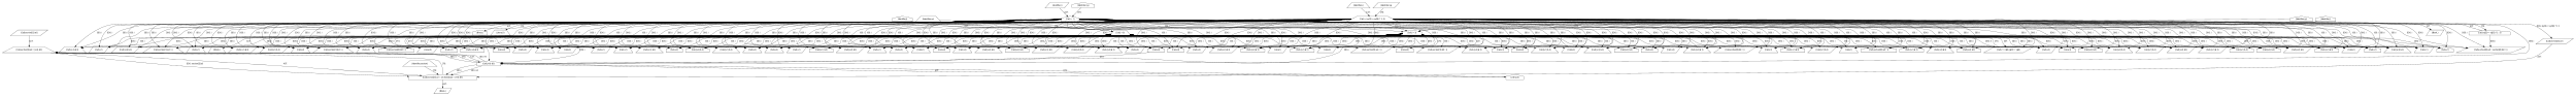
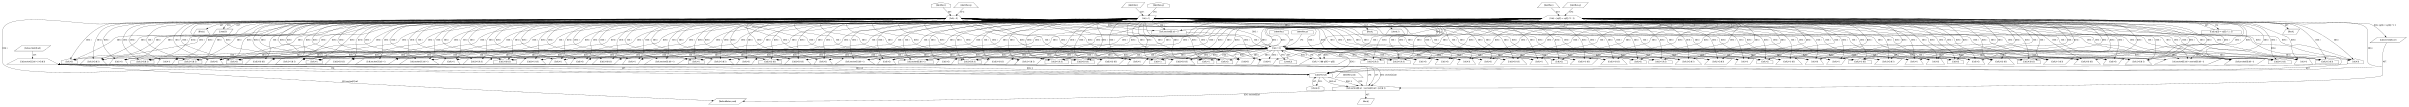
  digraph {
    fontname="Roboto Condensed"
    node [fontname="Roboto Condensed" shape=house]
    edge [fontname="Roboto Condensed"]
    n1 [label="(Call,section[2].ia0 = (i+3) & 3)" shape=trapezium]
    n2 [label="(Call,(i+3) & 3)"]
    n3 [label="(Call,section[0].ia1 = section[2].ia0 = (i+3) & 3)"]
+   n4 [label="(MethodReturn,void)" shape=parallelogram]
    n5 [label="(Literal,3)"]
    n6 [label="(Block,)" shape=parallelogram]
    n7 [label="(Call,i = (vy[2] <= vy[3]) ? 2 : 3)" shape=trapezium]
    n8 [label="(Call,i != 3)"]
    n9 [label="(Call,i+3)"]
    n10 [label="(Call,(i+2) & 3)" shape=trapezium]
    n11 [label="(Call,i+1)" shape=trapezium]
    n12 [label="(Call,(i+3) & 3)"]
    n13 [label="(Call,i+1)" shape=parallelogram]
    n14 [label="(Call,(i+1) & 3)"]
    n15 [label="(Call,i+3)" shape=trapezium]
    n16 [label="(Call,i+3)"]
    n17 [label="(Call,(vy[2] <= vy[3]) ? 2 : 3)"]
    n18 [label="(Call,(i+3) & 3)" shape=parallelogram]
    n19 [label="(Call,(i+1) & 3)" shape=parallelogram]
    n20 [label="(Call,i+1)"]
    n21 [label="(Call,(i+3) & 3)" shape=parallelogram]
    n22 [label="(Call,section[1].ia0 = i)" shape=parallelogram]
    n23 [label="(Call,section[1].ia0 = i)" shape=trapezium]
    n24 [label="(Call,i+1)" shape=trapezium]
    n25 [label="(Call,(i+1) & 3)" shape=parallelogram]
    n26 [label="(Call,(i+3) & 3)"]
    n27 [label="(Call,(i+1) & 3)" shape=trapezium]
    n28 [label="(Call,i+1)" shape=trapezium]
    n29 [label="(Call,i+3)" shape=parallelogram]
    n30 [label="(Call,(i+3) & 3)" shape=parallelogram]
    n31 [label="(Call,i+1)" shape=parallelogram]
    n32 [label="(Call,section[1].ib0 = i)" shape=parallelogram]
    n33 [label="(Call,i+1)"]
    n34 [label="(Call,(i+1) & 3)" shape=trapezium]
    n35 [label="(Call,i+3)" shape=parallelogram]
    n36 [label="(Call,(i+2) & 3)"]
    n37 [label="(Call,(i+3) & 3)" shape=trapezium]
    n38 [label="(Call,i+2)" shape=trapezium]
    n39 [label="(Call,section[1].ib0 = i)" shape=trapezium]
    n40 [label="(Call,i+2)" shape=trapezium]
    n41 [label="(Call,section[0].ib0 = i)"]
    n42 [label="(Call,i+2)"]
    n43 [label="(Call,i+3)" shape=parallelogram]
    n44 [label="(Call,i+1)" shape=parallelogram]
    n45 [label="(Call,(i+2) & 3)"]
    n46 [label="(Call,(i+1) & 3)"]
    n47 [label="(Call,i+3)" shape=parallelogram]
    n48 [label="(Call,(i+3) & 3)" shape=trapezium]
    n49 [label="(Call,i+2)"]
    n50 [label="(Call,(i+1) & 3)" shape=trapezium]
    n51 [label="(Call,i+3)"]
    n52 [label="(Call,section[0].ia0 = i)"]
    n53 [label="(Call,(i+1) & 3)"]
    n54 [label="(Call,(i+2) & 3)" shape=trapezium]
    n55 [label="(Call,(i+2) & 3)" shape=parallelogram]
    n56 [label="(Call,i+1)" shape=parallelogram]
    n57 [label="(Call,i+3)"]
    n58 [label="(Call,i+2)"]
    n59 [label="(Call,(i+1) & 3)" shape=trapezium]
    n60 [label="(Call,i+3)" shape=trapezium]
    n61 [label="(Call,i+1)" shape=parallelogram]
    n62 [label="(Call,(i+1) & 3)"]
    n63 [label="(Call,(i+2) & 3)" shape=parallelogram]
    n64 [label="(Call,i+1)" shape=trapezium]
    n65 [label="(Call,i+2)" shape=trapezium]
    n66 [label="(Call,i+2)"]
    n67 [label="(Call,i+2)" shape=trapezium]
    n68 [label="(Call,(i+2) & 3)" shape=trapezium]
    n69 [label="(Call,(i+3) & 3)"]
    n70 [label="(Block,)" shape=parallelogram]
    n71 [label="(Call,(i+1) & 3)" shape=parallelogram]
    n72 [label="(Call,(i+3) & 3)" shape=trapezium]
    n73 [label="(Call,i+3)" shape=parallelogram]
    n74 [label="(Call,(i+3) & 3)" shape=trapezium]
    n75 [label="(Call,section[0].ia0 = section[0].ib0 = i)" shape=parallelogram]
    n76 [label="(Call,section[0].ib0 = i)" shape=parallelogram]
    n77 [label="(Call,(i+1) & 3)"]
    n78 [label="(Call,i+1)" shape=trapezium]
    n79 [label="(Call,(i+2) & 3)"]
    n80 [label="(Call,i+2)" shape=parallelogram]
    n81 [label="(Call,(i+3) & 3)"]
    n82 [label="(Call,(i+1) & 3)" shape=parallelogram]
    n83 [label="(Call,(i+1) & 3)" shape=parallelogram]
    n84 [label="(Call,(i+1) & 3)"]
    n85 [label="(Call,(i+3) & 3)"]
    n86 [label="(Call,(i+2) & 3)" shape=parallelogram]
    n87 [label="(Call,i+1)" shape=parallelogram]
    n88 [label="(Call,i+1)"]
    n89 [label="(Call,(i+3) & 3)" shape=trapezium]
    n90 [label="(Call,i+1)"]
    n91 [label="(Call,i+3)" shape=parallelogram]
    n92 [label="(Call,i+3)" shape=trapezium]
    n93 [label="(Call,i+3)" shape=parallelogram]
    n94 [label="(Call,i+1)" shape=trapezium]
    n95 [label="(Call,(i+1) & 3)" shape=parallelogram]
    n96 [label="(Call,section[0].ia1)" shape=parallelogram]
    n97 [label="(Literal,3)"]
    n98 [label="(Call,i != 3 && vy[0] == vy[i])" shape=parallelogram]
-   n99 [label="(Call,i = 1)"]
+   n99 [label="(Call,i = 1)" shape=parallelogram]
    n100 [label="(Block,)"]
    n101 [label="(Literal,1)" shape=trapezium]
    n102 [label="(Call,i = 0)" shape=trapezium]
    n103 [label="(Block,)" shape=trapezium]
    n104 [label="(Literal,0)" shape=parallelogram]
-   n105 [label="(Identifier,section)" shape=trapezium]
+   n105 [label="(Identifier,void)" shape=trapezium]
    n106 [label="(Identifier,i)" shape=trapezium]
    n107 [label="(Identifier,i)"]
    n108 [label="(Identifier,i)" shape=parallelogram]
    n109 [label="(Identifier,vy)" shape=parallelogram]
    n110 [label="(Identifier,vy)"]
    n111 [label="(Call,section[2].ia0)" shape=parallelogram]
    n112 [label="(Identifier,i)"]
    n113 [label="(Identifier,vy)"]
    n114 [label="(Identifier,vy)" shape=trapezium]
    n1 -> n2 [label="CFG: "]
    n1 -> n3 [label="AST: "]
    n1 -> n3 [label="DDG: section[2].ia0"]
+   n1 -> n4 [label="DDG: section[2].ia0"]
    n2 -> n1 [label="AST: "]
    n2 -> n1 [label="DDG: i+3"]
    n2 -> n1 [label="DDG: 3"]
    n2 -> n3 [label="DDG: i+3"]
    n2 -> n3 [label="DDG: 3"]
    n2 -> n5 [label="CFG: "]
    n3 -> n1 [label="CFG: "]
+   n3 -> n4 [label="DDG: section[0].ia1"]
    n3 -> n6 [label="AST: "]
    n5 -> n2 [label="AST: "]
    n7 -> n2 [label="DDG: i"]
    n7 -> n8 [label="DDG: 3"]
    n7 -> n9 [label="DDG: i"]
    n7 -> n10 [label="DDG: i"]
    n7 -> n11 [label="DDG: i"]
    n7 -> n12 [label="DDG: i"]
    n7 -> n13 [label="DDG: i"]
    n7 -> n14 [label="DDG: i"]
    n7 -> n15 [label="DDG: i"]
    n7 -> n16 [label="DDG: i"]
    n7 -> n17 [label="CFG: "]
    n7 -> n18 [label="DDG: i"]
    n7 -> n19 [label="DDG: i"]
    n7 -> n20 [label="DDG: i"]
    n7 -> n21 [label="DDG: i"]
    n7 -> n22 [label="DDG: i"]
    n7 -> n23 [label="DDG: i"]
    n7 -> n24 [label="DDG: i"]
    n7 -> n25 [label="DDG: i"]
    n7 -> n26 [label="DDG: i"]
    n7 -> n27 [label="DDG: i"]
    n7 -> n28 [label="DDG: i"]
    n7 -> n29 [label="DDG: i"]
    n7 -> n30 [label="DDG: i"]
    n7 -> n31 [label="DDG: i"]
    n7 -> n32 [label="DDG: i"]
    n7 -> n33 [label="DDG: i"]
    n7 -> n34 [label="DDG: i"]
    n7 -> n35 [label="DDG: i"]
    n7 -> n36 [label="DDG: i"]
    n7 -> n37 [label="DDG: i"]
    n7 -> n38 [label="DDG: i"]
    n7 -> n39 [label="DDG: i"]
    n7 -> n40 [label="DDG: i"]
    n7 -> n41 [label="DDG: i"]
    n7 -> n42 [label="DDG: i"]
    n7 -> n43 [label="DDG: i"]
    n7 -> n44 [label="DDG: i"]
    n7 -> n45 [label="DDG: i"]
    n7 -> n46 [label="DDG: i"]
    n7 -> n47 [label="DDG: i"]
    n7 -> n48 [label="DDG: i"]
    n7 -> n49 [label="DDG: i"]
    n7 -> n50 [label="DDG: i"]
    n7 -> n51 [label="DDG: i"]
    n7 -> n52 [label="DDG: i"]
    n7 -> n53 [label="DDG: i"]
    n7 -> n54 [label="DDG: i"]
    n7 -> n55 [label="DDG: i"]
    n7 -> n56 [label="DDG: i"]
    n7 -> n57 [label="DDG: i"]
    n7 -> n58 [label="DDG: i"]
    n7 -> n59 [label="DDG: i"]
    n7 -> n60 [label="DDG: i"]
    n7 -> n61 [label="DDG: i"]
    n7 -> n62 [label="DDG: i"]
    n7 -> n63 [label="DDG: i"]
    n7 -> n64 [label="DDG: i"]
    n7 -> n65 [label="DDG: i"]
    n7 -> n66 [label="DDG: i"]
    n7 -> n67 [label="DDG: i"]
    n7 -> n68 [label="DDG: i"]
    n7 -> n69 [label="DDG: i"]
    n7 -> n70 [label="AST: "]
    n7 -> n71 [label="DDG: i"]
    n7 -> n72 [label="DDG: i"]
    n7 -> n73 [label="DDG: i"]
    n7 -> n74 [label="DDG: i"]
    n7 -> n75 [label="DDG: i"]
    n7 -> n76 [label="DDG: i"]
    n7 -> n77 [label="DDG: i"]
    n7 -> n78 [label="DDG: i"]
    n7 -> n79 [label="DDG: i"]
    n7 -> n80 [label="DDG: i"]
    n7 -> n81 [label="DDG: i"]
    n7 -> n82 [label="DDG: i"]
    n7 -> n83 [label="DDG: i"]
    n7 -> n84 [label="DDG: i"]
    n7 -> n85 [label="DDG: i"]
    n7 -> n86 [label="DDG: i"]
    n7 -> n87 [label="DDG: i"]
    n7 -> n88 [label="DDG: i"]
    n7 -> n89 [label="DDG: i"]
    n7 -> n90 [label="DDG: i"]
    n7 -> n91 [label="DDG: i"]
    n7 -> n92 [label="DDG: i"]
    n7 -> n93 [label="DDG: i"]
    n7 -> n94 [label="DDG: i"]
    n7 -> n95 [label="DDG: i"]
    n7 -> n96 [label="DDG: (vy[2] <= vy[3]) ? 2 : 3"]
    n8 -> n2 [label="DDG: i"]
    n8 -> n9 [label="DDG: i"]
    n8 -> n10 [label="DDG: i"]
    n8 -> n11 [label="DDG: i"]
    n8 -> n12 [label="DDG: i"]
    n8 -> n13 [label="DDG: i"]
    n8 -> n14 [label="DDG: i"]
    n8 -> n15 [label="DDG: i"]
    n8 -> n16 [label="DDG: i"]
    n8 -> n18 [label="DDG: i"]
    n8 -> n19 [label="DDG: i"]
    n8 -> n20 [label="DDG: i"]
    n8 -> n21 [label="DDG: i"]
    n8 -> n22 [label="DDG: i"]
    n8 -> n23 [label="DDG: i"]
    n8 -> n24 [label="DDG: i"]
    n8 -> n25 [label="DDG: i"]
    n8 -> n26 [label="DDG: i"]
    n8 -> n27 [label="DDG: i"]
    n8 -> n28 [label="DDG: i"]
    n8 -> n29 [label="DDG: i"]
    n8 -> n30 [label="DDG: i"]
    n8 -> n31 [label="DDG: i"]
    n8 -> n32 [label="DDG: i"]
    n8 -> n33 [label="DDG: i"]
    n8 -> n34 [label="DDG: i"]
    n8 -> n35 [label="DDG: i"]
    n8 -> n36 [label="DDG: i"]
    n8 -> n37 [label="DDG: i"]
    n8 -> n38 [label="DDG: i"]
    n8 -> n39 [label="DDG: i"]
    n8 -> n40 [label="DDG: i"]
    n8 -> n41 [label="DDG: i"]
    n8 -> n42 [label="DDG: i"]
    n8 -> n43 [label="DDG: i"]
    n8 -> n44 [label="DDG: i"]
    n8 -> n45 [label="DDG: i"]
    n8 -> n46 [label="DDG: i"]
    n8 -> n47 [label="DDG: i"]
    n8 -> n48 [label="DDG: i"]
    n8 -> n49 [label="DDG: i"]
    n8 -> n50 [label="DDG: i"]
    n8 -> n51 [label="DDG: i"]
-   n8 -> n52 [label="DDG: i"]
+   n52 -> n8 [label="DDG: i"]
    n8 -> n53 [label="DDG: i"]
    n8 -> n54 [label="DDG: i"]
    n8 -> n55 [label="DDG: i"]
    n8 -> n56 [label="DDG: i"]
    n8 -> n57 [label="DDG: i"]
    n8 -> n58 [label="DDG: i"]
    n8 -> n59 [label="DDG: i"]
    n8 -> n60 [label="DDG: i"]
    n8 -> n61 [label="DDG: i"]
    n8 -> n62 [label="DDG: i"]
    n8 -> n63 [label="DDG: i"]
    n8 -> n64 [label="DDG: i"]
    n8 -> n65 [label="DDG: i"]
    n8 -> n66 [label="DDG: i"]
    n8 -> n67 [label="DDG: i"]
    n8 -> n68 [label="DDG: i"]
    n8 -> n69 [label="DDG: i"]
    n8 -> n71 [label="DDG: i"]
    n8 -> n72 [label="DDG: i"]
    n8 -> n73 [label="DDG: i"]
    n8 -> n74 [label="DDG: i"]
    n8 -> n75 [label="DDG: i"]
    n8 -> n76 [label="DDG: i"]
    n8 -> n77 [label="DDG: i"]
    n8 -> n78 [label="DDG: i"]
    n8 -> n79 [label="DDG: i"]
    n8 -> n80 [label="DDG: i"]
    n8 -> n81 [label="DDG: i"]
    n8 -> n82 [label="DDG: i"]
    n8 -> n83 [label="DDG: i"]
    n8 -> n84 [label="DDG: i"]
    n8 -> n85 [label="DDG: i"]
    n8 -> n86 [label="DDG: i"]
    n8 -> n87 [label="DDG: i"]
    n8 -> n88 [label="DDG: i"]
    n8 -> n89 [label="DDG: i"]
    n8 -> n90 [label="DDG: i"]
    n8 -> n91 [label="DDG: i"]
    n8 -> n92 [label="DDG: i"]
    n8 -> n93 [label="DDG: i"]
    n8 -> n94 [label="DDG: i"]
    n8 -> n95 [label="DDG: i"]
    n8 -> n97 [label="CFG: "]
    n8 -> n98 [label="AST: "]
    n8 -> n98 [label="DDG: i"]
    n8 -> n98 [label="DDG: 3"]
    n17 -> n7 [label="AST: "]
    n57 -> n2 [label="AST: "]
    n96 -> n3 [label="AST: "]
    n97 -> n8 [label="AST: "]
    n98 -> n8 [label="CFG: "]
    n99 -> n2 [label="DDG: i"]
    n99 -> n8 [label="DDG: i"]
    n99 -> n9 [label="DDG: i"]
    n99 -> n10 [label="DDG: i"]
    n99 -> n11 [label="DDG: i"]
    n99 -> n12 [label="DDG: i"]
    n99 -> n13 [label="DDG: i"]
    n99 -> n14 [label="DDG: i"]
    n99 -> n15 [label="DDG: i"]
    n99 -> n16 [label="DDG: i"]
    n99 -> n18 [label="DDG: i"]
    n99 -> n19 [label="DDG: i"]
    n99 -> n20 [label="DDG: i"]
    n99 -> n21 [label="DDG: i"]
    n99 -> n22 [label="DDG: i"]
    n99 -> n23 [label="DDG: i"]
    n99 -> n24 [label="DDG: i"]
    n99 -> n25 [label="DDG: i"]
    n99 -> n26 [label="DDG: i"]
    n99 -> n27 [label="DDG: i"]
    n99 -> n28 [label="DDG: i"]
    n99 -> n29 [label="DDG: i"]
    n99 -> n30 [label="DDG: i"]
    n99 -> n31 [label="DDG: i"]
    n99 -> n32 [label="DDG: i"]
    n99 -> n33 [label="DDG: i"]
    n99 -> n34 [label="DDG: i"]
    n99 -> n35 [label="DDG: i"]
    n99 -> n36 [label="DDG: i"]
    n99 -> n37 [label="DDG: i"]
    n99 -> n38 [label="DDG: i"]
    n99 -> n39 [label="DDG: i"]
    n99 -> n40 [label="DDG: i"]
    n99 -> n41 [label="DDG: i"]
    n99 -> n42 [label="DDG: i"]
    n99 -> n43 [label="DDG: i"]
    n99 -> n44 [label="DDG: i"]
    n99 -> n45 [label="DDG: i"]
    n99 -> n46 [label="DDG: i"]
    n99 -> n47 [label="DDG: i"]
    n99 -> n48 [label="DDG: i"]
    n99 -> n49 [label="DDG: i"]
    n99 -> n50 [label="DDG: i"]
    n99 -> n51 [label="DDG: i"]
    n99 -> n52 [label="DDG: i"]
    n99 -> n53 [label="DDG: i"]
    n99 -> n54 [label="DDG: i"]
    n99 -> n55 [label="DDG: i"]
    n99 -> n56 [label="DDG: i"]
    n99 -> n57 [label="DDG: i"]
    n99 -> n58 [label="DDG: i"]
    n99 -> n59 [label="DDG: i"]
    n99 -> n60 [label="DDG: i"]
    n99 -> n61 [label="DDG: i"]
    n99 -> n62 [label="DDG: i"]
    n99 -> n63 [label="DDG: i"]
    n99 -> n64 [label="DDG: i"]
    n99 -> n65 [label="DDG: i"]
    n99 -> n66 [label="DDG: i"]
    n99 -> n67 [label="DDG: i"]
    n99 -> n68 [label="DDG: i"]
    n99 -> n69 [label="DDG: i"]
    n99 -> n71 [label="DDG: i"]
    n99 -> n72 [label="DDG: i"]
    n99 -> n73 [label="DDG: i"]
    n99 -> n74 [label="DDG: i"]
    n99 -> n75 [label="DDG: i"]
    n99 -> n76 [label="DDG: i"]
    n99 -> n77 [label="DDG: i"]
    n99 -> n78 [label="DDG: i"]
    n99 -> n79 [label="DDG: i"]
    n99 -> n80 [label="DDG: i"]
    n99 -> n81 [label="DDG: i"]
    n99 -> n82 [label="DDG: i"]
    n99 -> n83 [label="DDG: i"]
    n99 -> n84 [label="DDG: i"]
    n99 -> n85 [label="DDG: i"]
    n99 -> n86 [label="DDG: i"]
    n99 -> n87 [label="DDG: i"]
    n99 -> n88 [label="DDG: i"]
    n99 -> n89 [label="DDG: i"]
    n99 -> n90 [label="DDG: i"]
    n99 -> n91 [label="DDG: i"]
    n99 -> n92 [label="DDG: i"]
    n99 -> n93 [label="DDG: i"]
    n99 -> n94 [label="DDG: i"]
    n99 -> n95 [label="DDG: i"]
    n99 -> n100 [label="AST: "]
    n99 -> n101 [label="CFG: "]
    n102 -> n2 [label="DDG: i"]
    n102 -> n9 [label="DDG: i"]
    n102 -> n10 [label="DDG: i"]
    n102 -> n11 [label="DDG: i"]
    n102 -> n12 [label="DDG: i"]
    n102 -> n13 [label="DDG: i"]
    n102 -> n14 [label="DDG: i"]
    n102 -> n15 [label="DDG: i"]
    n102 -> n16 [label="DDG: i"]
    n102 -> n18 [label="DDG: i"]
    n102 -> n19 [label="DDG: i"]
    n102 -> n20 [label="DDG: i"]
    n102 -> n21 [label="DDG: i"]
    n102 -> n22 [label="DDG: i"]
    n102 -> n23 [label="DDG: i"]
    n102 -> n24 [label="DDG: i"]
    n102 -> n25 [label="DDG: i"]
    n102 -> n26 [label="DDG: i"]
    n102 -> n27 [label="DDG: i"]
    n102 -> n28 [label="DDG: i"]
    n102 -> n29 [label="DDG: i"]
    n102 -> n30 [label="DDG: i"]
    n102 -> n31 [label="DDG: i"]
    n102 -> n32 [label="DDG: i"]
    n102 -> n33 [label="DDG: i"]
    n102 -> n34 [label="DDG: i"]
    n102 -> n35 [label="DDG: i"]
    n102 -> n36 [label="DDG: i"]
    n102 -> n37 [label="DDG: i"]
    n102 -> n38 [label="DDG: i"]
    n102 -> n39 [label="DDG: i"]
    n102 -> n40 [label="DDG: i"]
    n102 -> n41 [label="DDG: i"]
    n102 -> n42 [label="DDG: i"]
    n102 -> n43 [label="DDG: i"]
    n102 -> n44 [label="DDG: i"]
    n102 -> n45 [label="DDG: i"]
    n102 -> n46 [label="DDG: i"]
    n102 -> n47 [label="DDG: i"]
    n102 -> n48 [label="DDG: i"]
    n102 -> n49 [label="DDG: i"]
    n102 -> n50 [label="DDG: i"]
    n102 -> n51 [label="DDG: i"]
    n102 -> n52 [label="DDG: i"]
    n102 -> n53 [label="DDG: i"]
    n102 -> n54 [label="DDG: i"]
    n102 -> n55 [label="DDG: i"]
    n102 -> n56 [label="DDG: i"]
    n102 -> n57 [label="DDG: i"]
    n102 -> n58 [label="DDG: i"]
    n102 -> n59 [label="DDG: i"]
    n102 -> n60 [label="DDG: i"]
    n102 -> n61 [label="DDG: i"]
    n102 -> n62 [label="DDG: i"]
    n102 -> n63 [label="DDG: i"]
    n102 -> n64 [label="DDG: i"]
    n102 -> n65 [label="DDG: i"]
    n102 -> n66 [label="DDG: i"]
    n102 -> n67 [label="DDG: i"]
    n102 -> n68 [label="DDG: i"]
    n102 -> n69 [label="DDG: i"]
    n102 -> n71 [label="DDG: i"]
    n102 -> n72 [label="DDG: i"]
    n102 -> n73 [label="DDG: i"]
    n102 -> n74 [label="DDG: i"]
-   n17 -> n75 [label="DDG: i"]
+   n102 -> n75 [label="DDG: i"]
    n102 -> n76 [label="DDG: i"]
    n102 -> n77 [label="DDG: i"]
    n102 -> n78 [label="DDG: i"]
    n102 -> n79 [label="DDG: i"]
    n102 -> n80 [label="DDG: i"]
    n102 -> n81 [label="DDG: i"]
    n102 -> n82 [label="DDG: i"]
    n102 -> n83 [label="DDG: i"]
    n102 -> n84 [label="DDG: i"]
    n102 -> n85 [label="DDG: i"]
    n102 -> n86 [label="DDG: i"]
    n102 -> n87 [label="DDG: i"]
    n102 -> n88 [label="DDG: i"]
    n102 -> n89 [label="DDG: i"]
    n102 -> n90 [label="DDG: i"]
    n102 -> n91 [label="DDG: i"]
    n102 -> n92 [label="DDG: i"]
    n102 -> n93 [label="DDG: i"]
    n102 -> n94 [label="DDG: i"]
    n102 -> n95 [label="DDG: i"]
    n102 -> n103 [label="AST: "]
    n102 -> n104 [label="CFG: "]
    n104 -> n102 [label="AST: "]
    n105 -> n3 [label="CFG: "]
    n106 -> n7 [label="AST: "]
    n107 -> n102 [label="AST: "]
    n108 -> n99 [label="AST: "]
    n109 -> n7 [label="CFG: "]
    n110 -> n99 [label="CFG: "]
    n111 -> n1 [label="AST: "]
    n112 -> n8 [label="AST: "]
    n113 -> n8 [label="CFG: "]
    n114 -> n102 [label="CFG: "]
  }
